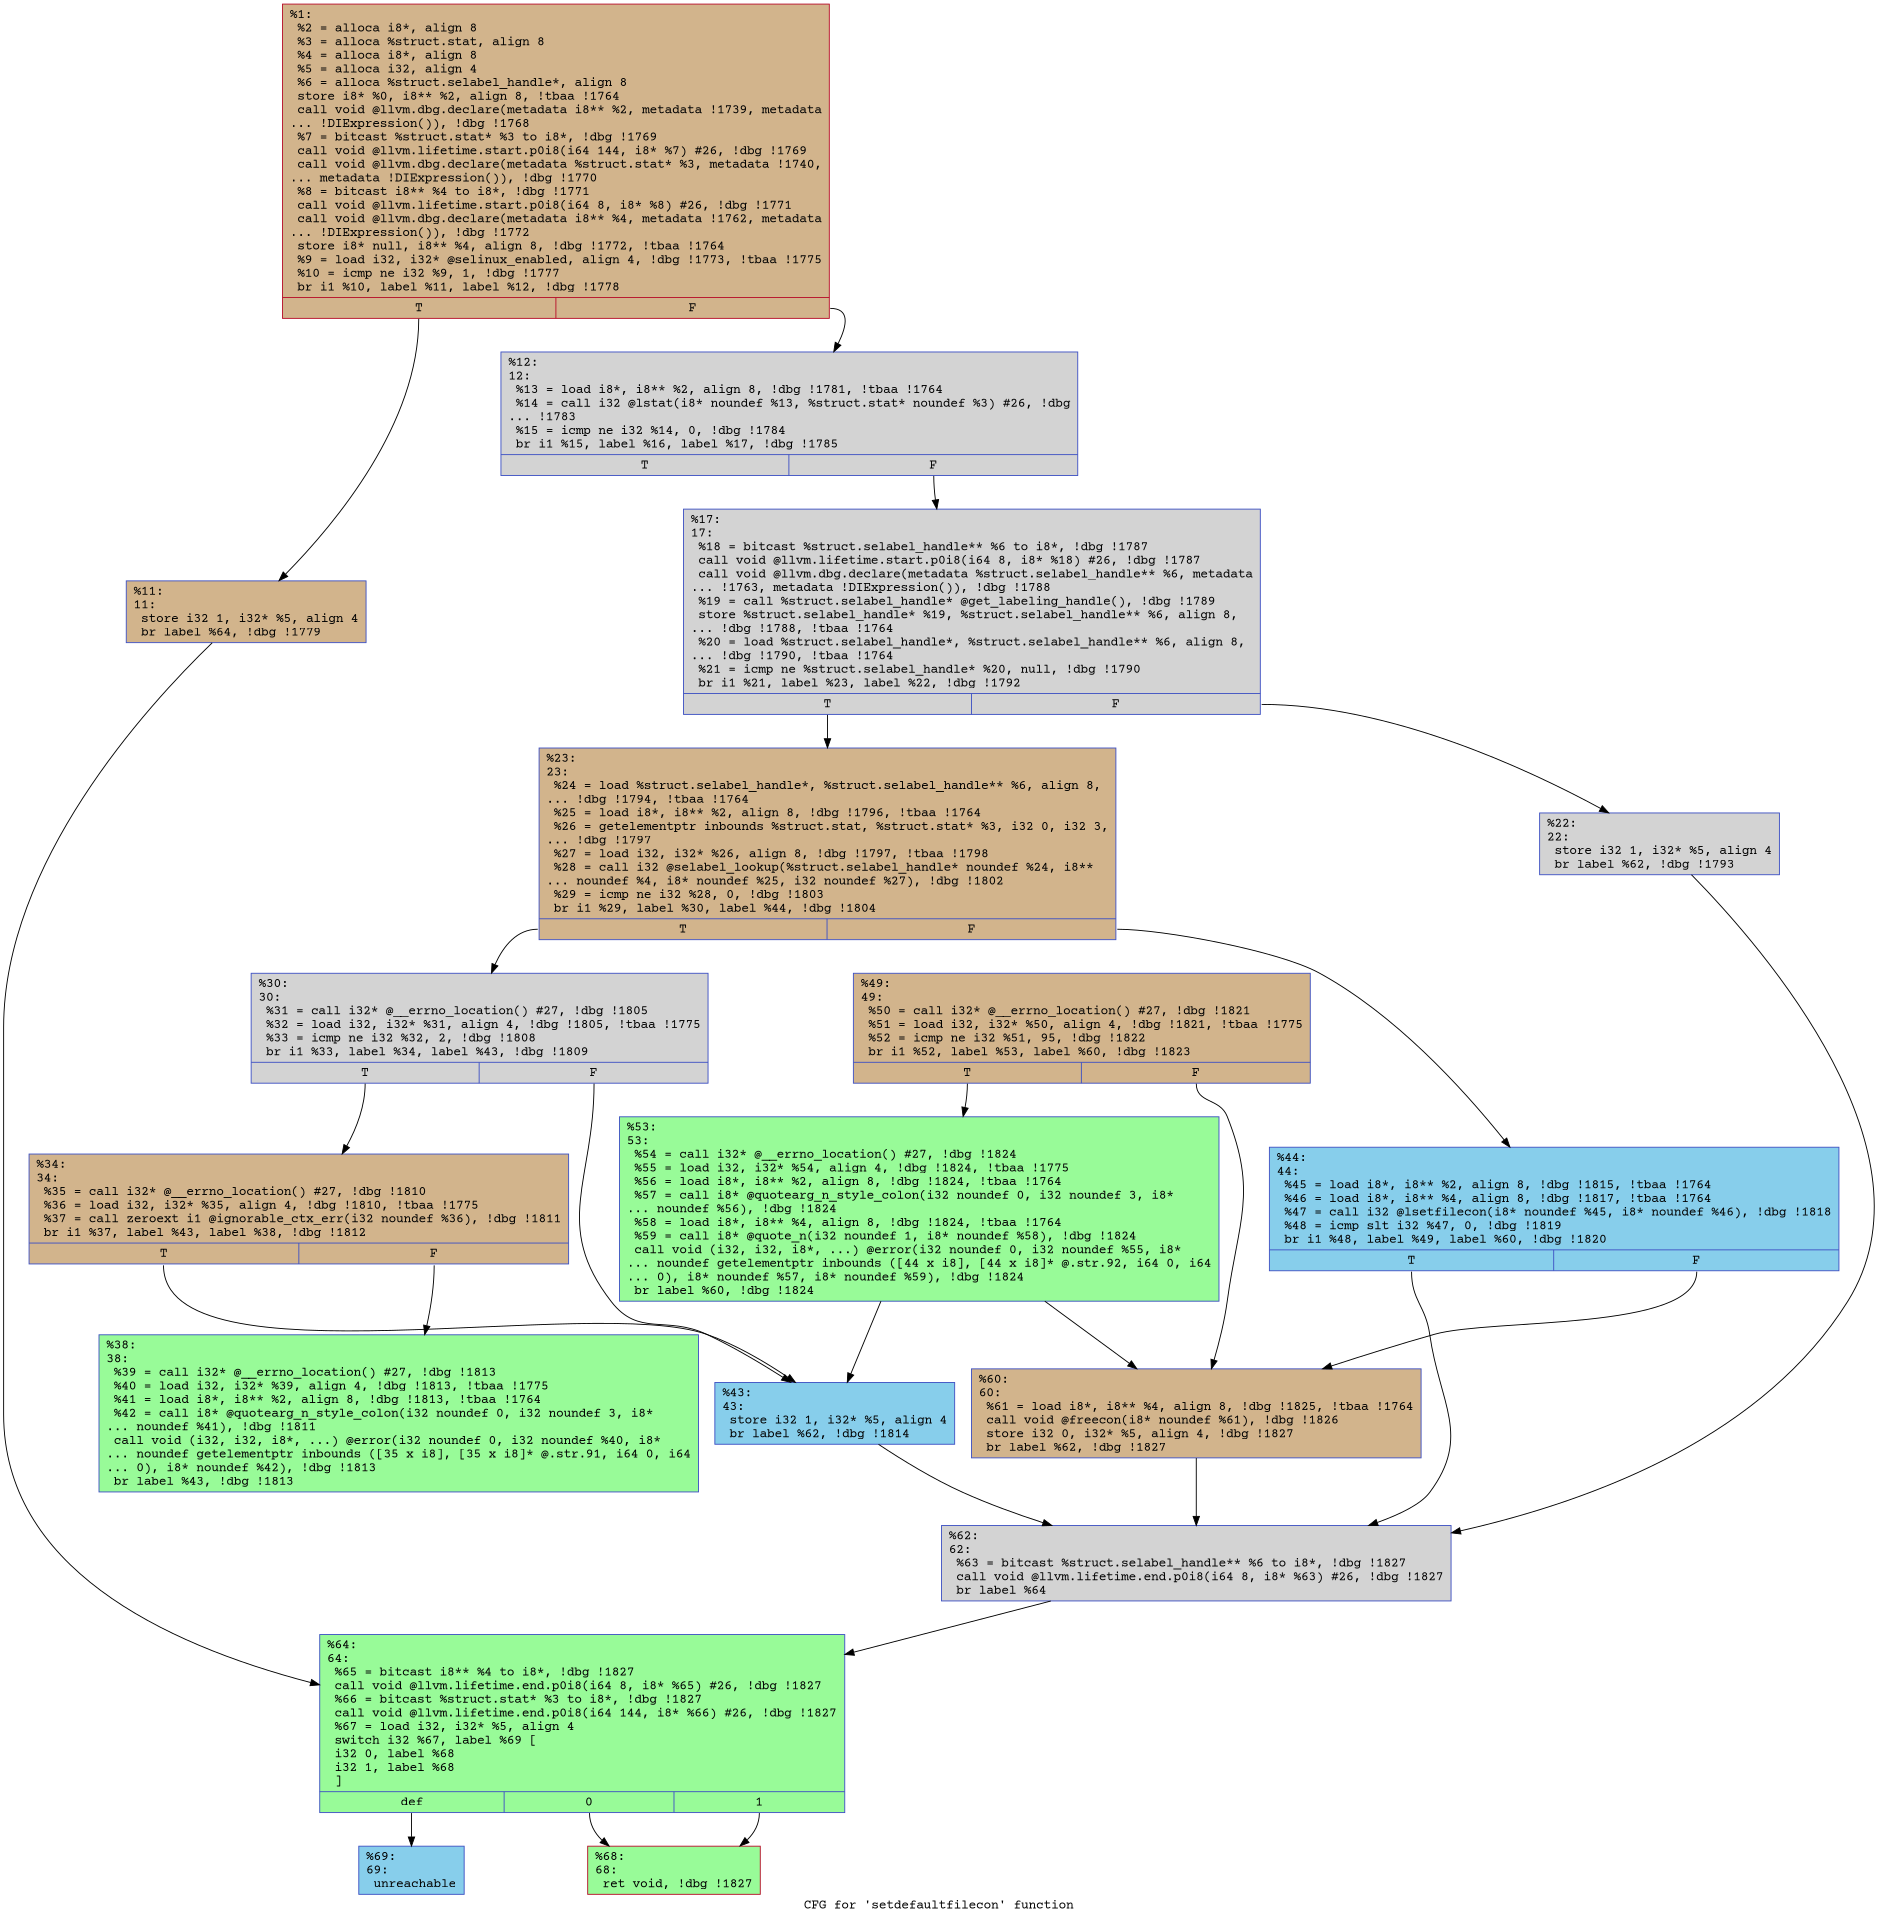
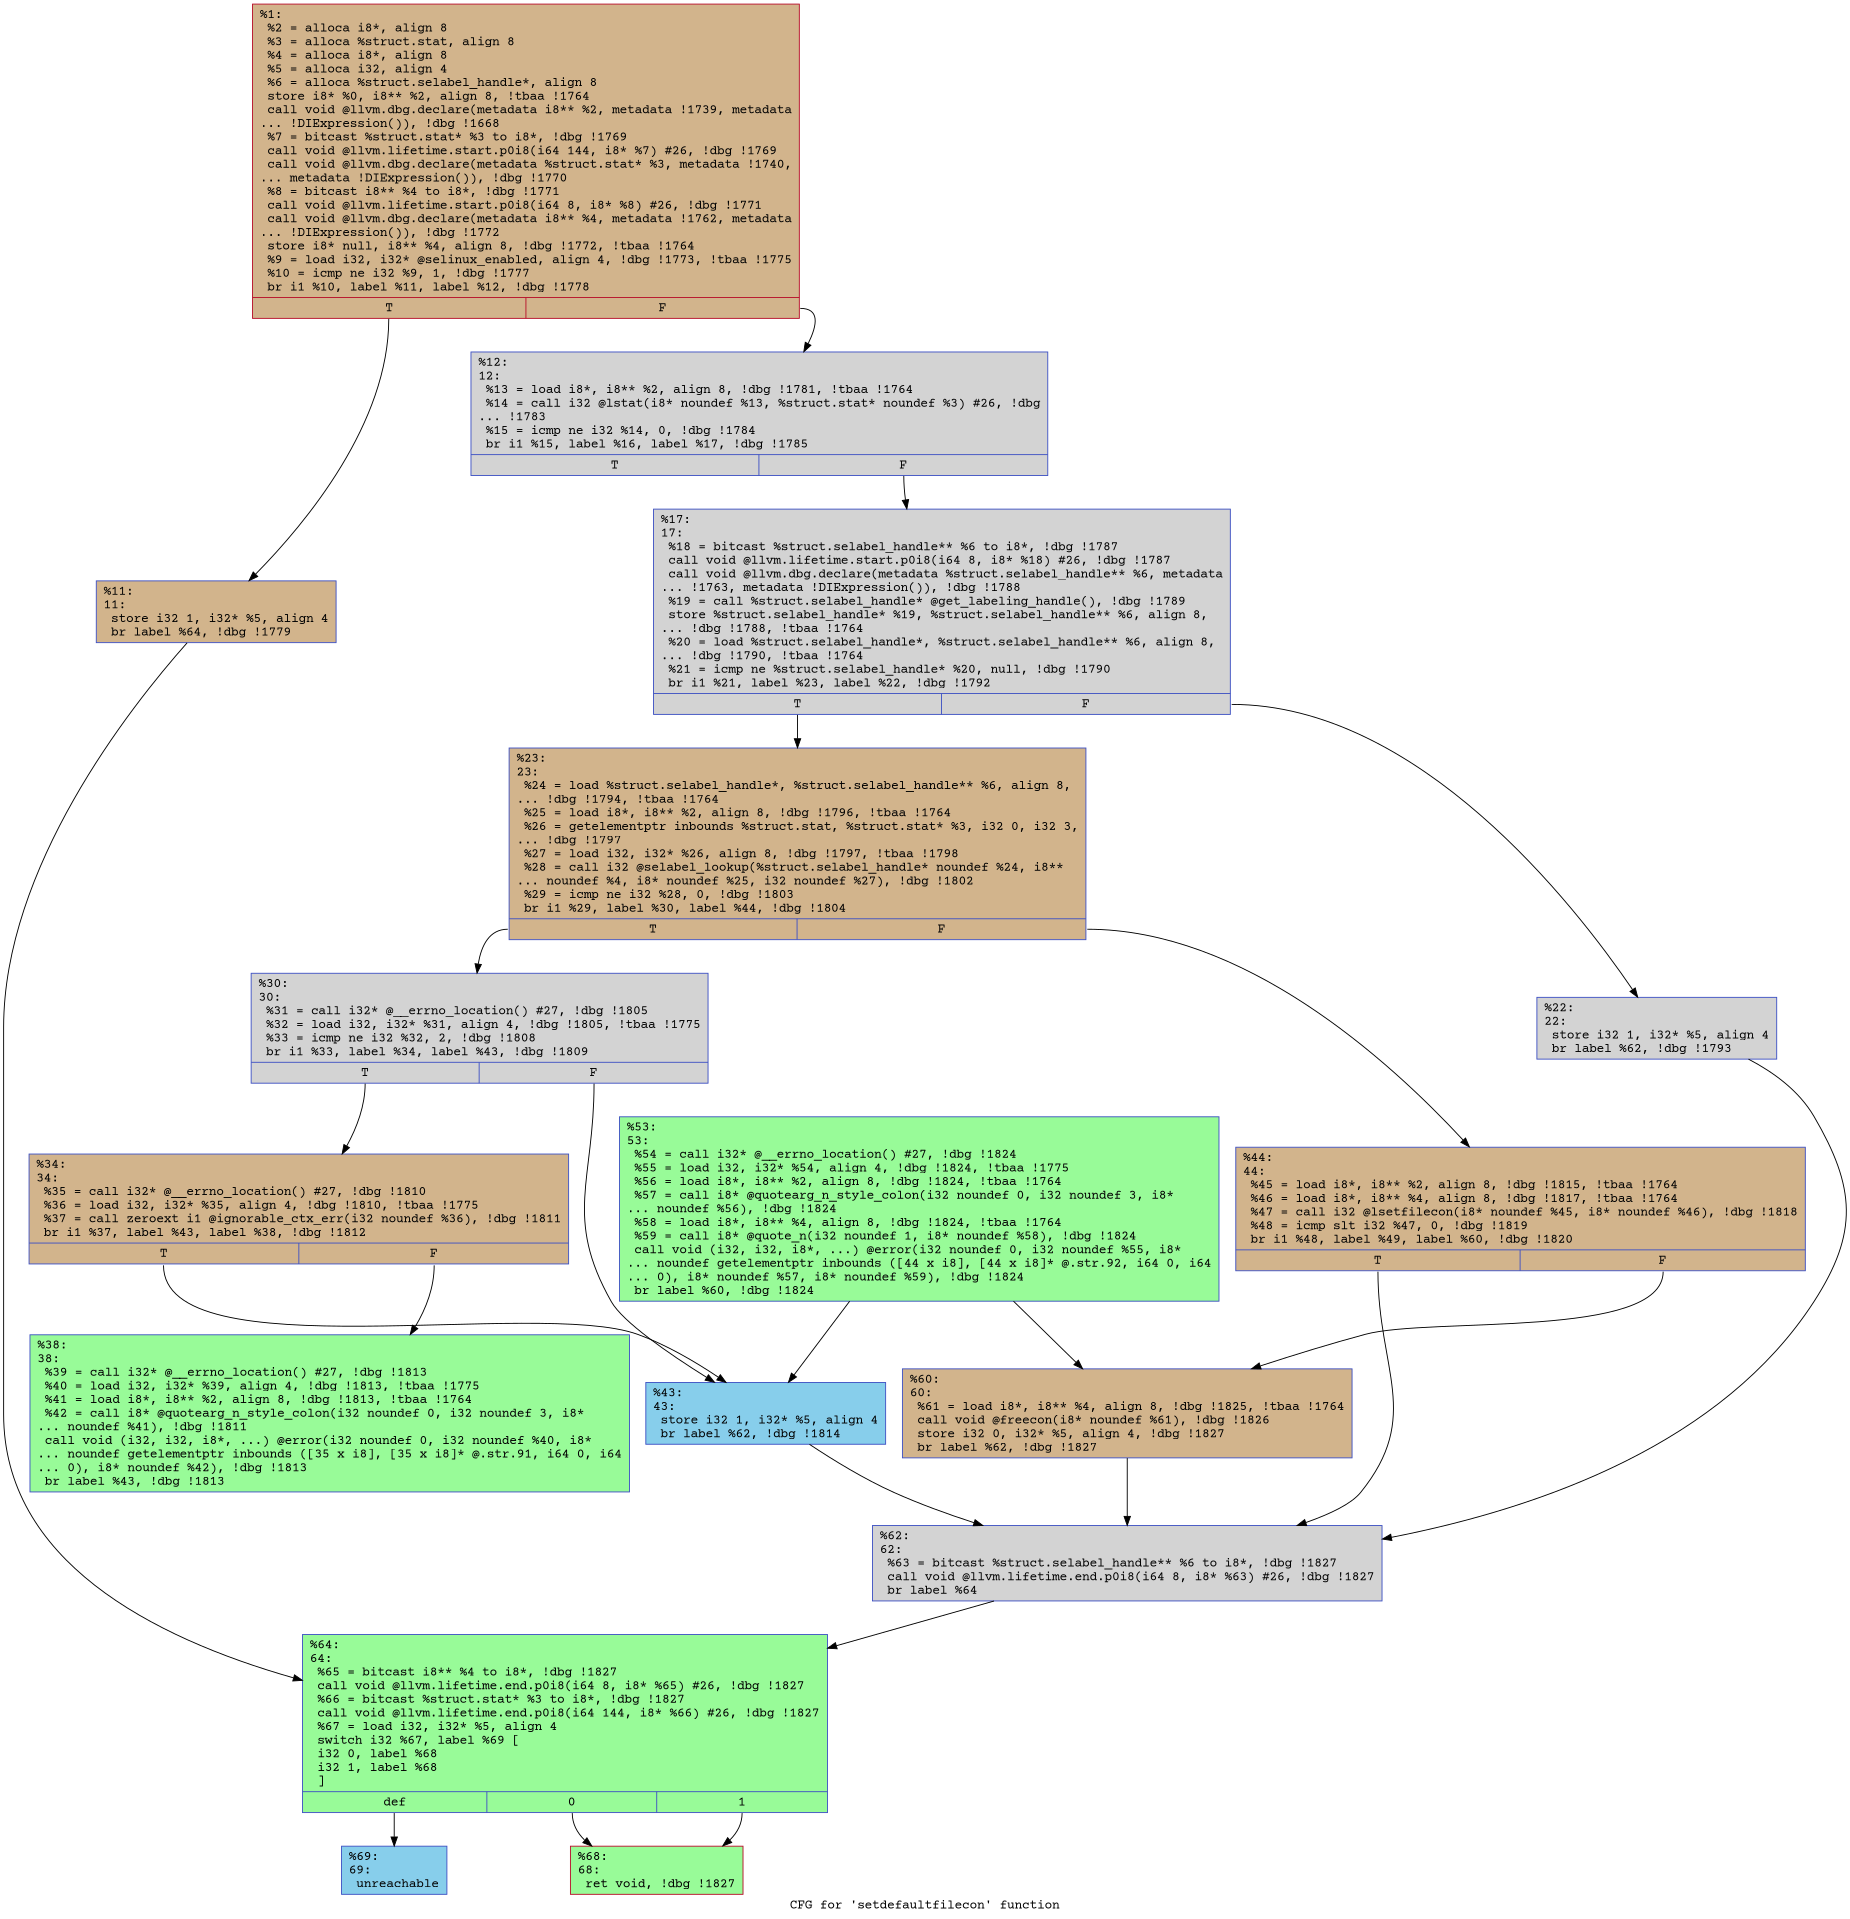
  digraph {
    fontname="Courier Prime"
    label="CFG for 'setdefaultfilecon' function"
    node [color="#3d50c3ff" fillcolor=tan fontname="Courier Prime" shape=record style=filled]
    edge [fontname="Courier Prime" tailport=s0]
-   n1 [color="#b70d28ff" label="{%1:\l  %2 = alloca i8*, align 8\l  %3 = alloca %struct.stat, align 8\l  %4 = alloca i8*, align 8\l  %5 = alloca i32, align 4\l  %6 = alloca %struct.selabel_handle*, align 8\l  store i8* %0, i8** %2, align 8, !tbaa !1764\l  call void @llvm.dbg.declare(metadata i8** %2, metadata !1739, metadata\l... !DIExpression()), !dbg !1768\l  %7 = bitcast %struct.stat* %3 to i8*, !dbg !1769\l  call void @llvm.lifetime.start.p0i8(i64 144, i8* %7) #26, !dbg !1769\l  call void @llvm.dbg.declare(metadata %struct.stat* %3, metadata !1740,\l... metadata !DIExpression()), !dbg !1770\l  %8 = bitcast i8** %4 to i8*, !dbg !1771\l  call void @llvm.lifetime.start.p0i8(i64 8, i8* %8) #26, !dbg !1771\l  call void @llvm.dbg.declare(metadata i8** %4, metadata !1762, metadata\l... !DIExpression()), !dbg !1772\l  store i8* null, i8** %4, align 8, !dbg !1772, !tbaa !1764\l  %9 = load i32, i32* @selinux_enabled, align 4, !dbg !1773, !tbaa !1775\l  %10 = icmp ne i32 %9, 1, !dbg !1777\l  br i1 %10, label %11, label %12, !dbg !1778\l|{<s0>T|<s1>F}}"]
+   n1 [color="#b70d28ff" label="{%1:\l  %2 = alloca i8*, align 8\l  %3 = alloca %struct.stat, align 8\l  %4 = alloca i8*, align 8\l  %5 = alloca i32, align 4\l  %6 = alloca %struct.selabel_handle*, align 8\l  store i8* %0, i8** %2, align 8, !tbaa !1764\l  call void @llvm.dbg.declare(metadata i8** %2, metadata !1739, metadata\l... !DIExpression()), !dbg !1668\l  %7 = bitcast %struct.stat* %3 to i8*, !dbg !1769\l  call void @llvm.lifetime.start.p0i8(i64 144, i8* %7) #26, !dbg !1769\l  call void @llvm.dbg.declare(metadata %struct.stat* %3, metadata !1740,\l... metadata !DIExpression()), !dbg !1770\l  %8 = bitcast i8** %4 to i8*, !dbg !1771\l  call void @llvm.lifetime.start.p0i8(i64 8, i8* %8) #26, !dbg !1771\l  call void @llvm.dbg.declare(metadata i8** %4, metadata !1762, metadata\l... !DIExpression()), !dbg !1772\l  store i8* null, i8** %4, align 8, !dbg !1772, !tbaa !1764\l  %9 = load i32, i32* @selinux_enabled, align 4, !dbg !1773, !tbaa !1775\l  %10 = icmp ne i32 %9, 1, !dbg !1777\l  br i1 %10, label %11, label %12, !dbg !1778\l|{<s0>T|<s1>F}}"]
    n2 [label="{%11:\l11:                                               \l  store i32 1, i32* %5, align 4\l  br label %64, !dbg !1779\l}"]
    n3 [fillcolor=lightgrey label="{%12:\l12:                                               \l  %13 = load i8*, i8** %2, align 8, !dbg !1781, !tbaa !1764\l  %14 = call i32 @lstat(i8* noundef %13, %struct.stat* noundef %3) #26, !dbg\l... !1783\l  %15 = icmp ne i32 %14, 0, !dbg !1784\l  br i1 %15, label %16, label %17, !dbg !1785\l|{<s0>T|<s1>F}}"]
    n4 [fillcolor=palegreen label="{%64:\l64:                                               \l  %65 = bitcast i8** %4 to i8*, !dbg !1827\l  call void @llvm.lifetime.end.p0i8(i64 8, i8* %65) #26, !dbg !1827\l  %66 = bitcast %struct.stat* %3 to i8*, !dbg !1827\l  call void @llvm.lifetime.end.p0i8(i64 144, i8* %66) #26, !dbg !1827\l  %67 = load i32, i32* %5, align 4\l  switch i32 %67, label %69 [\l    i32 0, label %68\l    i32 1, label %68\l  ]\l|{<s0>def|<s1>0|<s2>1}}"]
    n5 [fillcolor=lightgrey label="{%17:\l17:                                               \l  %18 = bitcast %struct.selabel_handle** %6 to i8*, !dbg !1787\l  call void @llvm.lifetime.start.p0i8(i64 8, i8* %18) #26, !dbg !1787\l  call void @llvm.dbg.declare(metadata %struct.selabel_handle** %6, metadata\l... !1763, metadata !DIExpression()), !dbg !1788\l  %19 = call %struct.selabel_handle* @get_labeling_handle(), !dbg !1789\l  store %struct.selabel_handle* %19, %struct.selabel_handle** %6, align 8,\l... !dbg !1788, !tbaa !1764\l  %20 = load %struct.selabel_handle*, %struct.selabel_handle** %6, align 8,\l... !dbg !1790, !tbaa !1764\l  %21 = icmp ne %struct.selabel_handle* %20, null, !dbg !1790\l  br i1 %21, label %23, label %22, !dbg !1792\l|{<s0>T|<s1>F}}"]
    n6 [fillcolor=skyblue label="{%69:\l69:                                               \l  unreachable\l}"]
    n7 [color="#b70d28ff" fillcolor=palegreen label="{%68:\l68:                                               \l  ret void, !dbg !1827\l}"]
    n8 [label="{%23:\l23:                                               \l  %24 = load %struct.selabel_handle*, %struct.selabel_handle** %6, align 8,\l... !dbg !1794, !tbaa !1764\l  %25 = load i8*, i8** %2, align 8, !dbg !1796, !tbaa !1764\l  %26 = getelementptr inbounds %struct.stat, %struct.stat* %3, i32 0, i32 3,\l... !dbg !1797\l  %27 = load i32, i32* %26, align 8, !dbg !1797, !tbaa !1798\l  %28 = call i32 @selabel_lookup(%struct.selabel_handle* noundef %24, i8**\l... noundef %4, i8* noundef %25, i32 noundef %27), !dbg !1802\l  %29 = icmp ne i32 %28, 0, !dbg !1803\l  br i1 %29, label %30, label %44, !dbg !1804\l|{<s0>T|<s1>F}}"]
    n9 [fillcolor=lightgrey label="{%22:\l22:                                               \l  store i32 1, i32* %5, align 4\l  br label %62, !dbg !1793\l}"]
    n10 [fillcolor=lightgrey label="{%30:\l30:                                               \l  %31 = call i32* @__errno_location() #27, !dbg !1805\l  %32 = load i32, i32* %31, align 4, !dbg !1805, !tbaa !1775\l  %33 = icmp ne i32 %32, 2, !dbg !1808\l  br i1 %33, label %34, label %43, !dbg !1809\l|{<s0>T|<s1>F}}"]
-   n11 [fillcolor=skyblue label="{%44:\l44:                                               \l  %45 = load i8*, i8** %2, align 8, !dbg !1815, !tbaa !1764\l  %46 = load i8*, i8** %4, align 8, !dbg !1817, !tbaa !1764\l  %47 = call i32 @lsetfilecon(i8* noundef %45, i8* noundef %46), !dbg !1818\l  %48 = icmp slt i32 %47, 0, !dbg !1819\l  br i1 %48, label %49, label %60, !dbg !1820\l|{<s0>T|<s1>F}}"]
+   n11 [label="{%44:\l44:                                               \l  %45 = load i8*, i8** %2, align 8, !dbg !1815, !tbaa !1764\l  %46 = load i8*, i8** %4, align 8, !dbg !1817, !tbaa !1764\l  %47 = call i32 @lsetfilecon(i8* noundef %45, i8* noundef %46), !dbg !1818\l  %48 = icmp slt i32 %47, 0, !dbg !1819\l  br i1 %48, label %49, label %60, !dbg !1820\l|{<s0>T|<s1>F}}"]
    n12 [fillcolor=lightgrey label="{%62:\l62:                                               \l  %63 = bitcast %struct.selabel_handle** %6 to i8*, !dbg !1827\l  call void @llvm.lifetime.end.p0i8(i64 8, i8* %63) #26, !dbg !1827\l  br label %64\l}"]
    n13 [label="{%34:\l34:                                               \l  %35 = call i32* @__errno_location() #27, !dbg !1810\l  %36 = load i32, i32* %35, align 4, !dbg !1810, !tbaa !1775\l  %37 = call zeroext i1 @ignorable_ctx_err(i32 noundef %36), !dbg !1811\l  br i1 %37, label %43, label %38, !dbg !1812\l|{<s0>T|<s1>F}}"]
    n14 [fillcolor=skyblue label="{%43:\l43:                                               \l  store i32 1, i32* %5, align 4\l  br label %62, !dbg !1814\l}"]
    n15 [label="{%60:\l60:                                               \l  %61 = load i8*, i8** %4, align 8, !dbg !1825, !tbaa !1764\l  call void @freecon(i8* noundef %61), !dbg !1826\l  store i32 0, i32* %5, align 4, !dbg !1827\l  br label %62, !dbg !1827\l}"]
    n16 [fillcolor=palegreen label="{%38:\l38:                                               \l  %39 = call i32* @__errno_location() #27, !dbg !1813\l  %40 = load i32, i32* %39, align 4, !dbg !1813, !tbaa !1775\l  %41 = load i8*, i8** %2, align 8, !dbg !1813, !tbaa !1764\l  %42 = call i8* @quotearg_n_style_colon(i32 noundef 0, i32 noundef 3, i8*\l... noundef %41), !dbg !1811\l  call void (i32, i32, i8*, ...) @error(i32 noundef 0, i32 noundef %40, i8*\l... noundef getelementptr inbounds ([35 x i8], [35 x i8]* @.str.91, i64 0, i64\l... 0), i8* noundef %42), !dbg !1813\l  br label %43, !dbg !1813\l}"]
-   n17 [label="{%49:\l49:                                               \l  %50 = call i32* @__errno_location() #27, !dbg !1821\l  %51 = load i32, i32* %50, align 4, !dbg !1821, !tbaa !1775\l  %52 = icmp ne i32 %51, 95, !dbg !1822\l  br i1 %52, label %53, label %60, !dbg !1823\l|{<s0>T|<s1>F}}"]
    n18 [fillcolor=palegreen label="{%53:\l53:                                               \l  %54 = call i32* @__errno_location() #27, !dbg !1824\l  %55 = load i32, i32* %54, align 4, !dbg !1824, !tbaa !1775\l  %56 = load i8*, i8** %2, align 8, !dbg !1824, !tbaa !1764\l  %57 = call i8* @quotearg_n_style_colon(i32 noundef 0, i32 noundef 3, i8*\l... noundef %56), !dbg !1824\l  %58 = load i8*, i8** %4, align 8, !dbg !1824, !tbaa !1764\l  %59 = call i8* @quote_n(i32 noundef 1, i8* noundef %58), !dbg !1824\l  call void (i32, i32, i8*, ...) @error(i32 noundef 0, i32 noundef %55, i8*\l... noundef getelementptr inbounds ([44 x i8], [44 x i8]* @.str.92, i64 0, i64\l... 0), i8* noundef %57, i8* noundef %59), !dbg !1824\l  br label %60, !dbg !1824\l}"]
    n1 -> n2
    n1 -> n3 [tailport=s1]
    n2 -> n4
    n3 -> n5 [tailport=s1]
    n4 -> n6
    n4 -> n7 [tailport=s1]
    n4 -> n7 [tailport=s2]
    n5 -> n8
    n5 -> n9 [tailport=s1]
    n8 -> n10
    n8 -> n11 [tailport=s1]
    n9 -> n12
    n10 -> n13
    n10 -> n14 [tailport=s1]
    n11 -> n12
    n11 -> n15 [tailport=s1]
    n12 -> n4
    n13 -> n14
    n13 -> n16 [tailport=s1]
    n14 -> n12
    n15 -> n12
-   n17 -> n15 [tailport=s1]
-   n17 -> n18
    n18 -> n14
    n18 -> n15
  }
